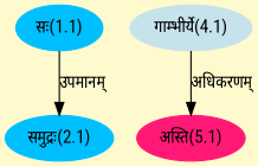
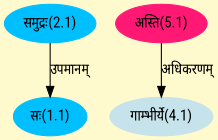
  digraph {
    bgcolor=lemonchiffon1
    compound=true
    fontname="Roboto Condensed"
    rankdir=BT
    node [color="#00BFFF" fontname="Roboto Condensed" style=filled]
    edge [dir=back fontname="Roboto Condensed"]
    n1 [label="सः(1.1)"]
    n2 [color="#FF1975" label="अस्ति(5.1)"]
    n3 [label="समुद्रः(2.1)"]
    n4 [color="#C6E2EB" label="गाम्भीर्ये(4.1)"]
-   n3 -> n1 [label="उपमानम्"]
-   n2 -> n4 [label="अधिकरणम्"]
+   n1 -> n3 [label="उपमानम्"]
+   n4 -> n2 [label="अधिकरणम्"]
  }
